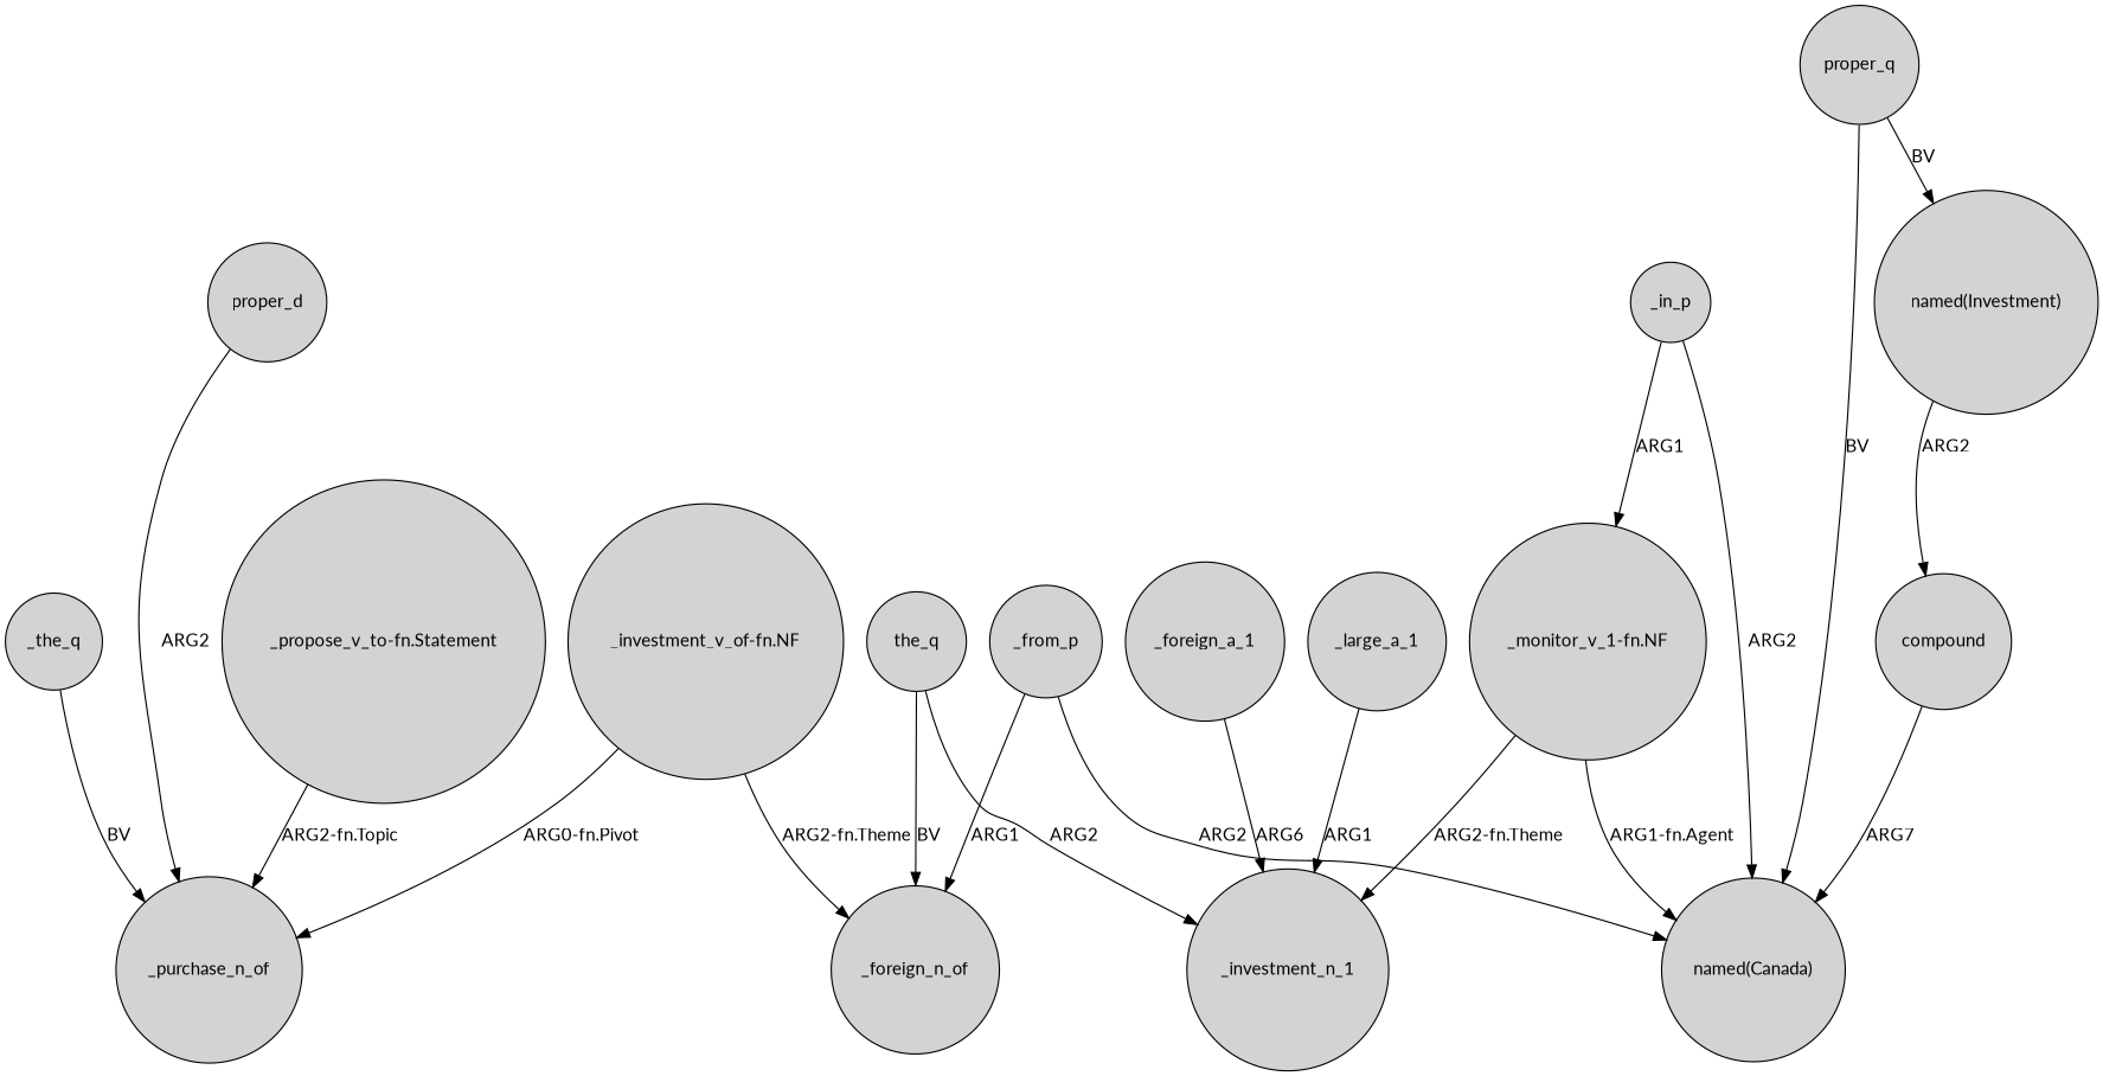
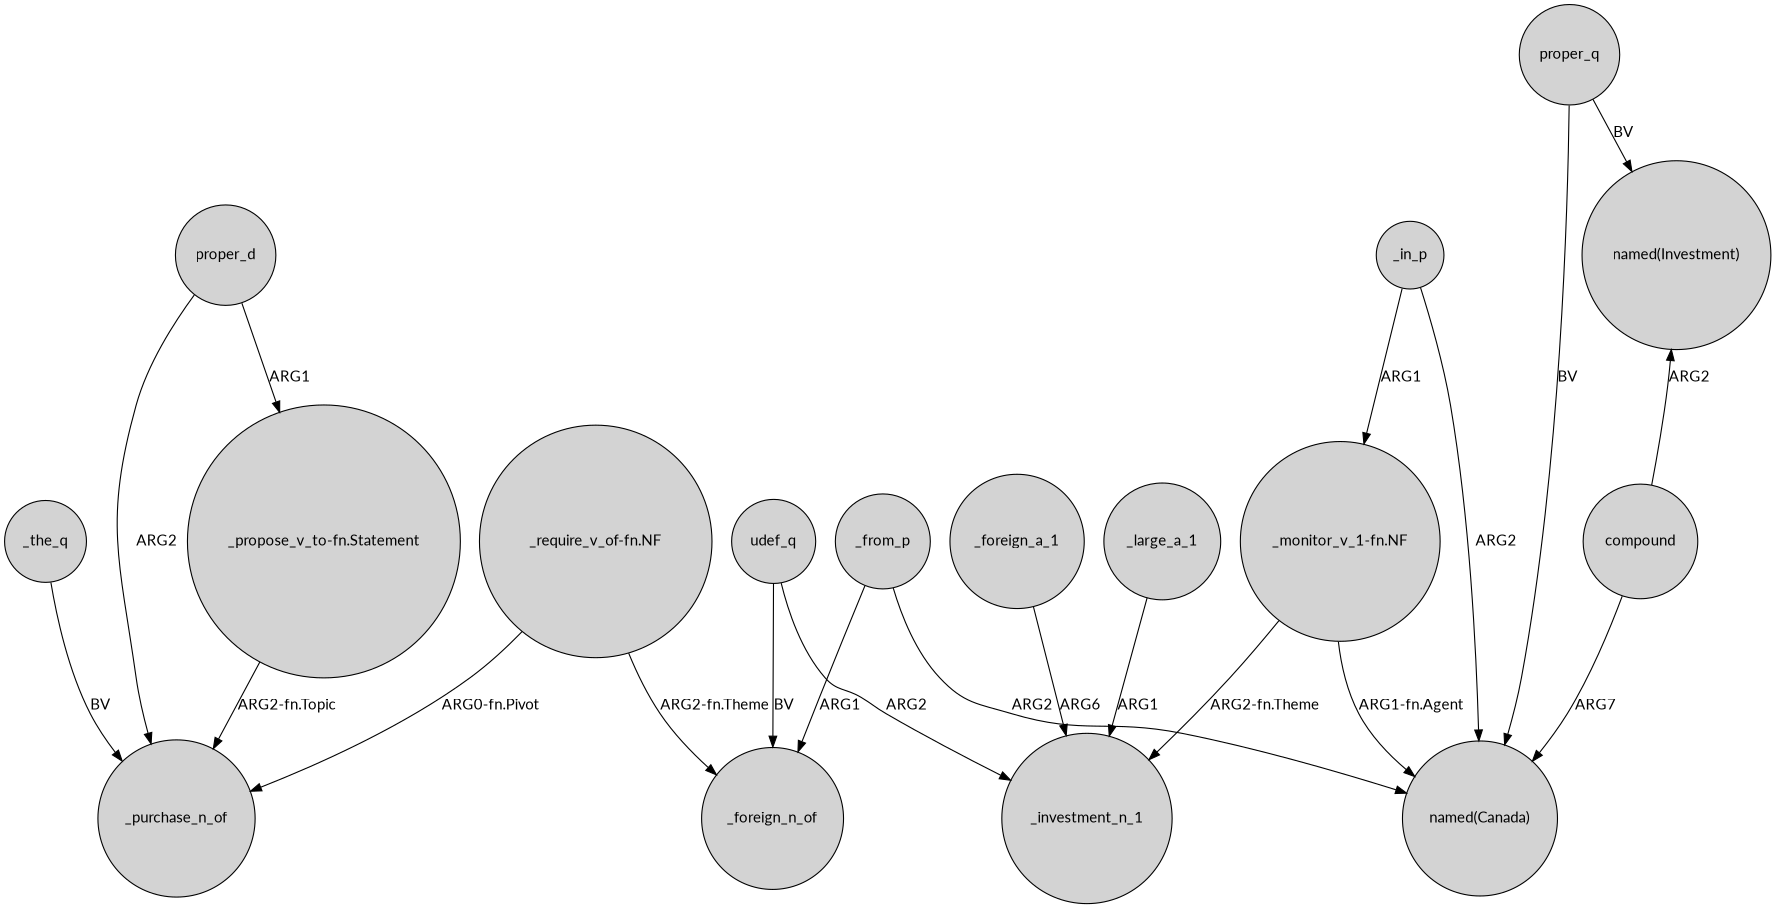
  digraph {
    fontname=Lato
    node [fontname=Lato shape=circle style=filled]
    edge [fontname=Lato]
    n1 [label=proper_d]
    _purchase_n_of
    "_propose_v_to-fn.Statement"
    proper_q
    "named(Canada)"
    "named(Investment)"
    "_monitor_v_1-fn.NF"
    _investment_n_1
    compound
    _in_p
-   "_require_v_of-fn.NF" [label="_investment_v_of-fn.NF"]
+   "_require_v_of-fn.NF"
    n12 [label=_foreign_n_of]
    _foreign_a_1
-   udef_q [label=the_q]
+   udef_q
    _the_q
    _from_p
    _large_a_1
    n1 -> _purchase_n_of [label=ARG2]
+   n1 -> "_propose_v_to-fn.Statement" [label=ARG1]
    "_propose_v_to-fn.Statement" -> _purchase_n_of [label="ARG2-fn.Topic"]
    proper_q -> "named(Canada)" [label=BV]
    proper_q -> "named(Investment)" [label=BV]
    "_monitor_v_1-fn.NF" -> "named(Canada)" [label="ARG1-fn.Agent"]
    "_monitor_v_1-fn.NF" -> _investment_n_1 [label="ARG2-fn.Theme"]
    compound -> "named(Canada)" [label=ARG7]
-   "named(Investment)" -> compound [label=ARG2]
+   compound -> "named(Investment)" [label=ARG2]
    _in_p -> "named(Canada)" [label=ARG2]
    _in_p -> "_monitor_v_1-fn.NF" [label=ARG1]
    "_require_v_of-fn.NF" -> _purchase_n_of [label="ARG0-fn.Pivot"]
    "_require_v_of-fn.NF" -> n12 [label="ARG2-fn.Theme"]
    _foreign_a_1 -> _investment_n_1 [label=ARG6]
    udef_q -> _investment_n_1 [label=ARG2]
    udef_q -> n12 [label=BV]
    _the_q -> _purchase_n_of [label=BV]
    _from_p -> "named(Canada)" [label=ARG2]
    _from_p -> n12 [label=ARG1]
    _large_a_1 -> _investment_n_1 [label=ARG1]
  }
